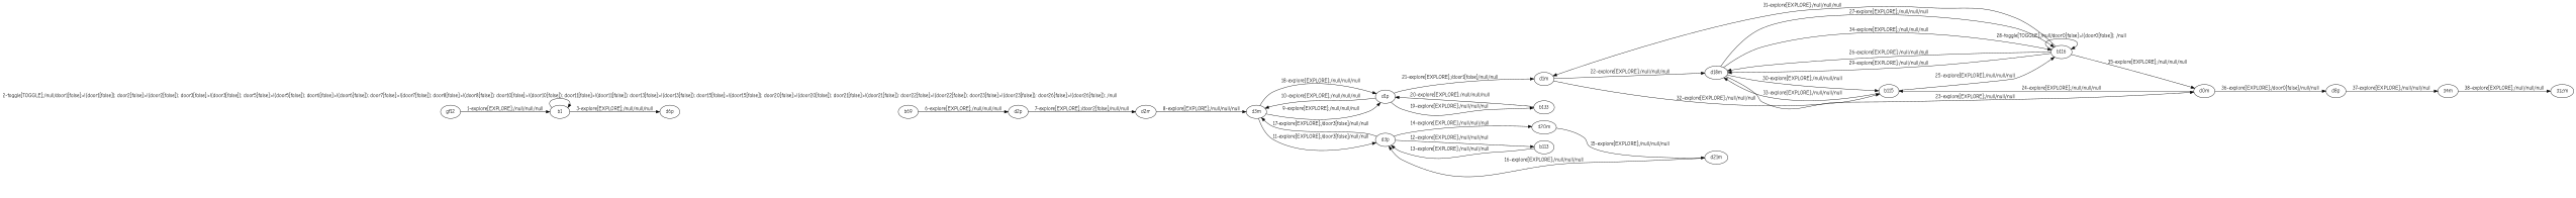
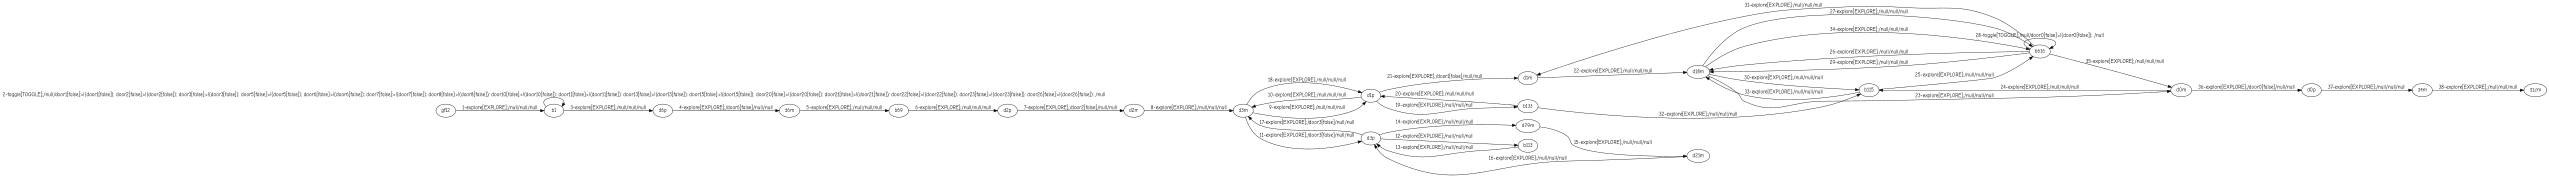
  digraph {
    fontname="Comic Neue"
    rankdir=LR
    node [fontname="Comic Neue"]
    edge [fontname="Comic Neue"]
    gf12
    b1
    d6p
+   d6m
    b69
    d2p
    d2m
    d3m
    d1p
    d3p
    b133
    d1m
    b113
-   d20m
+   d20m [label=d29m]
    d18m
    b115
    d21m
    d0m
-   b116
-   d0p [label=d8p]
+   b116 [label=b616]
+   d0p
    d4m
    d12m
    gf12 -> b1 [label="1-explore[EXPLORE];/null/null/null"]
    b1 -> b1 [label="2-toggle[TOGGLE];/null/door1[false]:=!(door1[false]); door2[false]:=!(door2[false]); door3[false]:=!(door3[false]); door5[false]:=!(door5[false]); door6[false]:=!(door6[false]); door7[false]:=!(door7[false]); door8[false]:=!(door8[false]); door10[false]:=!(door10[false]); door11[false]:=!(door11[false]); door13[false]:=!(door13[false]); door15[false]:=!(door15[false]); door20[false]:=!(door20[false]); door21[false]:=!(door21[false]); door22[false]:=!(door22[false]); door23[false]:=!(door23[false]); door26[false]:=!(door26[false]); /null"]
    b1 -> d6p [label="3-explore[EXPLORE];/null/null/null"]
+   d6p -> d6m [label="4-explore[EXPLORE];/door6[false]/null/null"]
+   d6m -> b69 [label="5-explore[EXPLORE];/null/null/null"]
    b69 -> d2p [label="6-explore[EXPLORE];/null/null/null"]
    d2p -> d2m [label="7-explore[EXPLORE];/door2[false]/null/null"]
    d2m -> d3m [label="8-explore[EXPLORE];/null/null/null"]
    d3m -> d1p [label="9-explore[EXPLORE];/null/null/null"]
    d3m -> d1p [label="18-explore[EXPLORE];/null/null/null"]
    d3m -> d3p [label="11-explore[EXPLORE];/door3[false]/null/null"]
    d1p -> d3m [label="10-explore[EXPLORE];/null/null/null"]
    d1p -> b133 [label="19-explore[EXPLORE];/null/null/null"]
    d1p -> d1m [label="21-explore[EXPLORE];/door1[false]/null/null"]
    d3p -> d3m [label="17-explore[EXPLORE];/door3[false]/null/null"]
    d3p -> b113 [label="12-explore[EXPLORE];/null/null/null"]
    d3p -> d20m [label="14-explore[EXPLORE];/null/null/null"]
    b133 -> d1p [label="20-explore[EXPLORE];/null/null/null"]
    d1m -> d18m [label="22-explore[EXPLORE];/null/null/null"]
-   d1m -> b115 [label="32-explore[EXPLORE];/null/null/null"]
+   b133 -> b115 [label="32-explore[EXPLORE];/null/null/null"]
    b113 -> d3p [label="13-explore[EXPLORE];/null/null/null"]
    d20m -> d21m [label="15-explore[EXPLORE];/null/null/null"]
    d18m -> b115 [label="30-explore[EXPLORE];/null/null/null"]
    d18m -> d0m [label="23-explore[EXPLORE];/null/null/null"]
    d18m -> b116 [label="27-explore[EXPLORE];/null/null/null"]
    d18m -> b116 [label="34-explore[EXPLORE];/null/null/null"]
    b115 -> d18m [label="33-explore[EXPLORE];/null/null/null"]
    b115 -> b116 [label="25-explore[EXPLORE];/null/null/null"]
    d21m -> d3p [label="16-explore[EXPLORE];/null/null/null"]
    d0m -> b115 [label="24-explore[EXPLORE];/null/null/null"]
    d0m -> d0p [label="36-explore[EXPLORE];/door0[false]/null/null"]
    b116 -> d1m [label="31-explore[EXPLORE];/null/null/null"]
    b116 -> d18m [label="26-explore[EXPLORE];/null/null/null"]
    b116 -> d18m [label="29-explore[EXPLORE];/null/null/null"]
    b116 -> d0m [label="35-explore[EXPLORE];/null/null/null"]
    b116 -> b116 [label="28-toggle[TOGGLE];/null/door0[false]:=!(door0[false]); /null"]
    d0p -> d4m [label="37-explore[EXPLORE];/null/null/null"]
    d4m -> d12m [label="38-explore[EXPLORE];/null/null/null"]
  }
